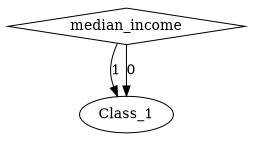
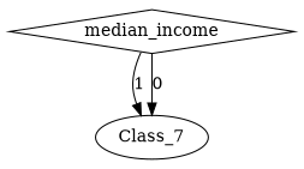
  digraph {
-   n1 [label=Class_1]
+   n1 [label=Class_7]
    n2 [label=median_income shape=diamond]
    n2 -> n1 [label=1]
    n2 -> n1 [label=0]
  }
